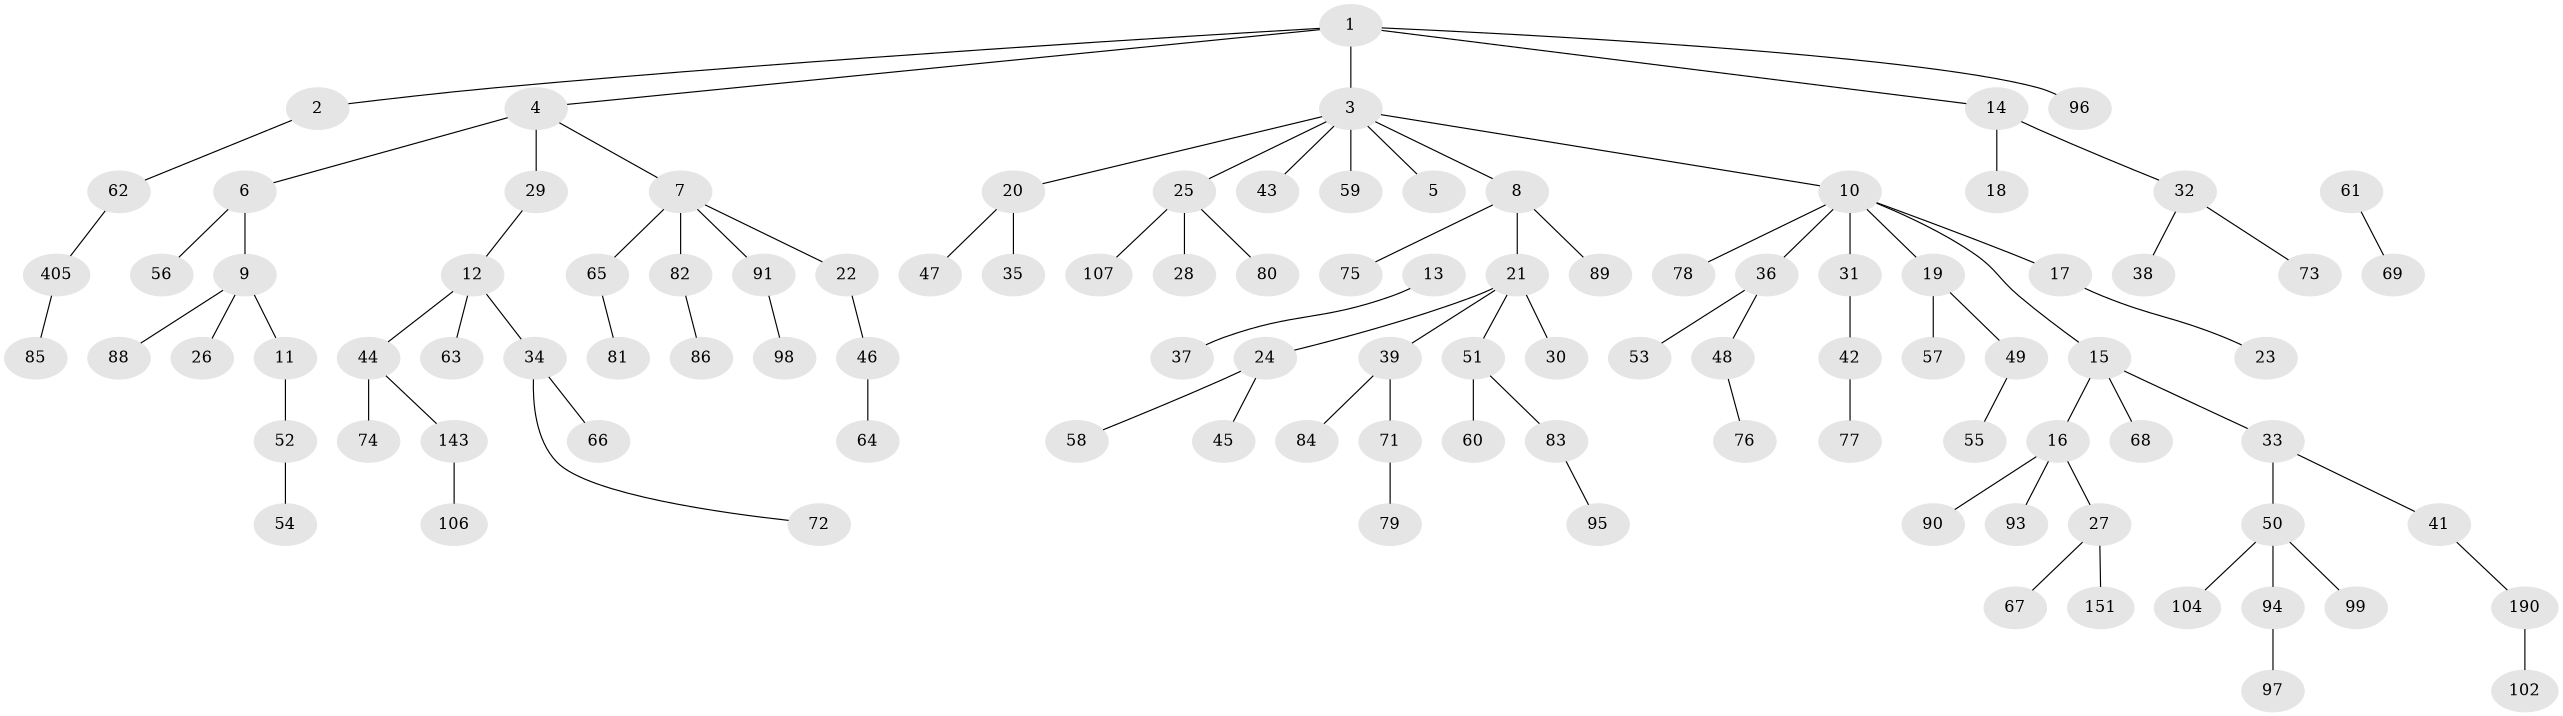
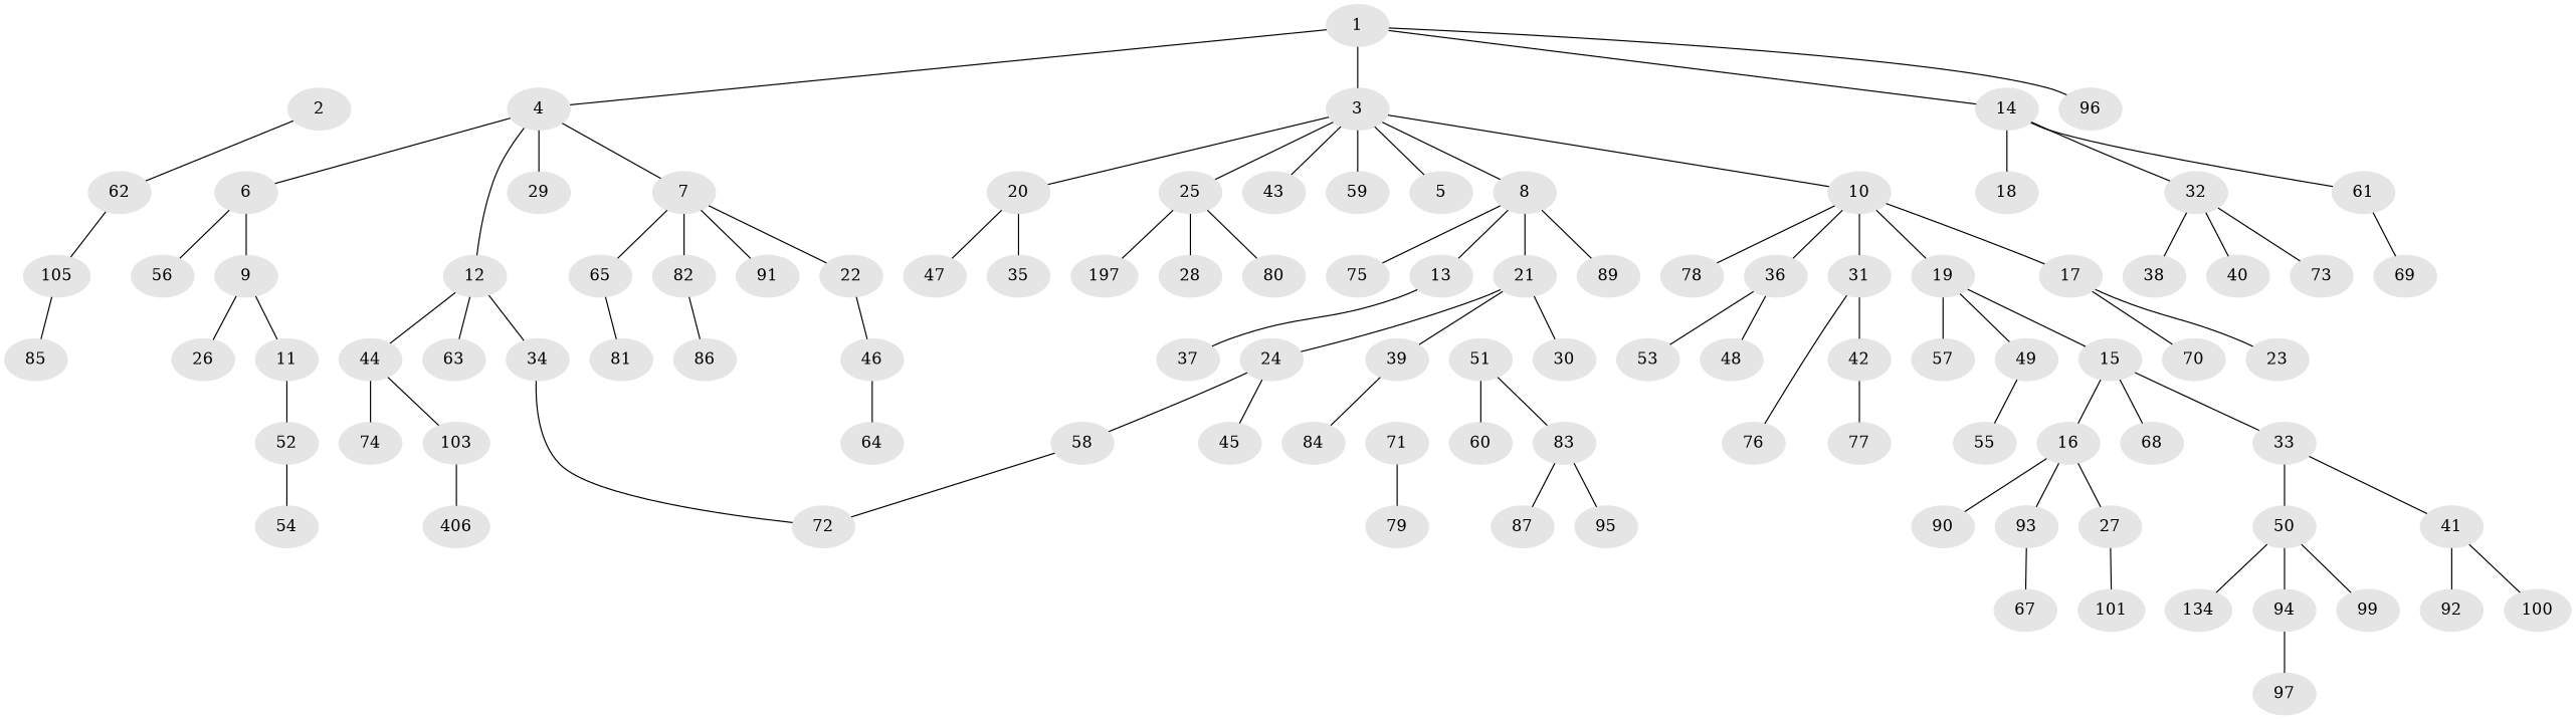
  graph {
    node [color=gray90 style=filled]
    1
    2
    3
    4
    14
    96
    62
    5
    8
    10
    20
    25
    43
    59
    6
    7
    12
    29
    18
    32
    61
-   105 [label=405]
+   105
    13
    21
    89
    75
    15
    17
    19
    31
    36
    78
    35
    47
    28
    80
-   107
+   107 [label=197]
    9
    56
    22
    65
    82
    91
    34
    44
    63
    11
    26
-   88
    46
    81
    86
-   98
    37
    24
    30
    39
    51
    52
    16
    33
    68
    23
+   70
    49
    57
    42
    76
    48
    53
    54
-   66
    72
    74
-   103 [label=143]
+   103
    38
+   40
    73
    69
    27
    90
    93
    41
    50
    67
-   101 [label=151]
+   101
    55
    45
    58
    71
    84
    60
    83
    64
    77
-   100 [label=190]
+   92
+   100
    94
    99
-   104
+   104 [label=134]
    79
-   102
-   106
+   106 [label=406]
    97
+   87
    95
    85
-   1 -- 2
    1 -- 3
    1 -- 4
    1 -- 14
    1 -- 96
    2 -- 62
    3 -- 5
    3 -- 8
    3 -- 10
    3 -- 20
    3 -- 25
    3 -- 43
    3 -- 59
    4 -- 6
    4 -- 7
-   29 -- 12
+   4 -- 12
    4 -- 29
    14 -- 18
    14 -- 32
+   14 -- 61
    62 -- 105
+   8 -- 13
    8 -- 21
    8 -- 89
    8 -- 75
-   10 -- 15
+   19 -- 15
    10 -- 17
    10 -- 19
    10 -- 31
    10 -- 36
    10 -- 78
    20 -- 35
    20 -- 47
    25 -- 28
    25 -- 80
    25 -- 107
    6 -- 9
    6 -- 56
    7 -- 22
    7 -- 65
    7 -- 82
    7 -- 91
    12 -- 34
    12 -- 44
    12 -- 63
    32 -- 38
+   32 -- 40
    32 -- 73
    61 -- 69
    105 -- 85
    13 -- 37
    21 -- 24
    21 -- 30
    21 -- 39
-   21 -- 51
    15 -- 16
    15 -- 33
    15 -- 68
    17 -- 23
+   17 -- 70
    19 -- 49
    19 -- 57
    31 -- 42
-   48 -- 76
+   31 -- 76
    36 -- 48
    36 -- 53
    9 -- 11
    9 -- 26
-   9 -- 88
    22 -- 46
    65 -- 81
    82 -- 86
-   91 -- 98
-   34 -- 66
    34 -- 72
    44 -- 74
    44 -- 103
    11 -- 52
    46 -- 64
    24 -- 45
    24 -- 58
-   39 -- 71
    39 -- 84
    51 -- 60
    51 -- 83
    52 -- 54
    16 -- 27
    16 -- 90
    16 -- 93
    33 -- 41
    33 -- 50
    49 -- 55
    42 -- 77
    103 -- 106
-   27 -- 67
+   93 -- 67
    27 -- 101
+   41 -- 92
    41 -- 100
    50 -- 94
    50 -- 99
    50 -- 104
+   58 -- 72
    71 -- 79
+   83 -- 87
    83 -- 95
-   100 -- 102
    94 -- 97
  }
